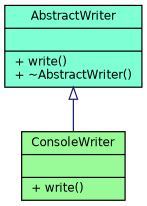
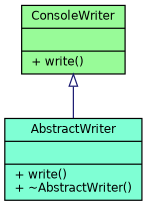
  digraph {
    node [color=black fontname=Helvetica fontsize=10 shape=record style=filled]
    n1 [fillcolor=palegreen fontcolor=black height=0.2 label="{ConsoleWriter\n||+ write()\l}" width=0.4]
    n2 [fillcolor=aquamarine height=0.2 label="{AbstractWriter\n||+ write()\l+ ~AbstractWriter()\l}" width=0.4]
-   n2 -> n1 [arrowtail=onormal color=midnightblue dir=back fontname=Helvetica fontsize=10 labelfontname=Helvetica labelfontsize=10 style=solid]
+   n1 -> n2 [arrowtail=onormal color=midnightblue dir=back fontname=Helvetica fontsize=10 labelfontname=Helvetica labelfontsize=10 style=solid]
  }
